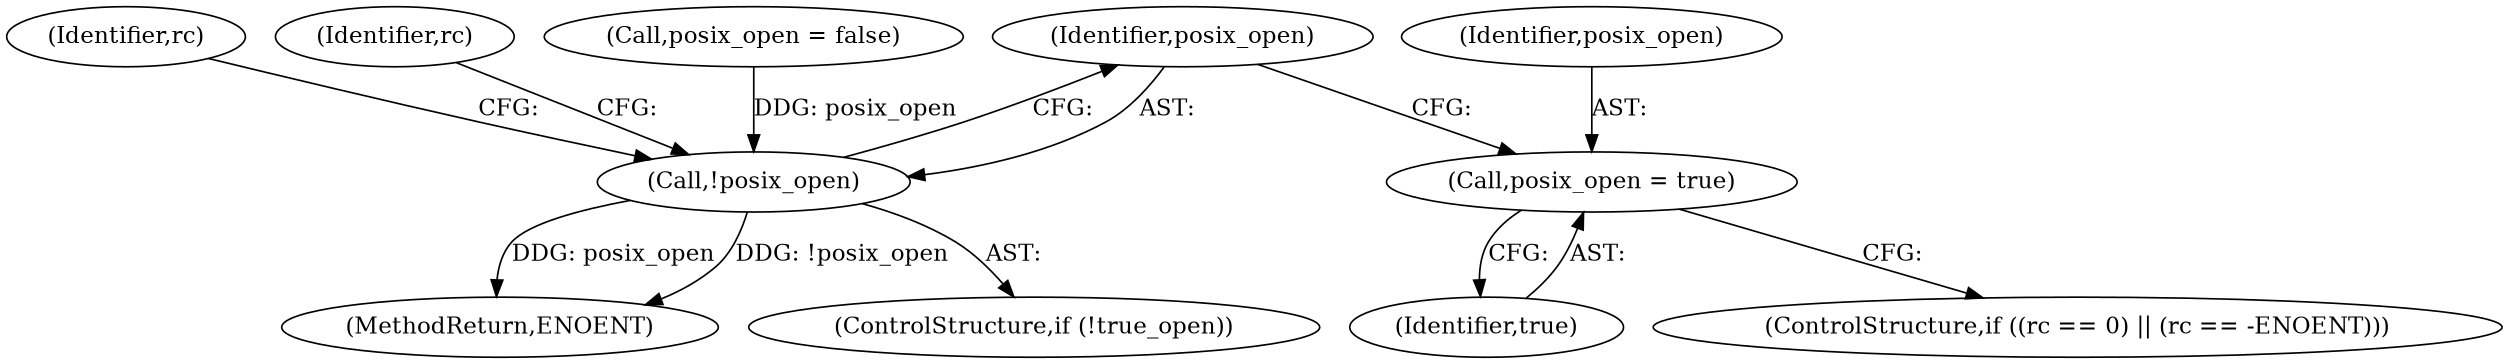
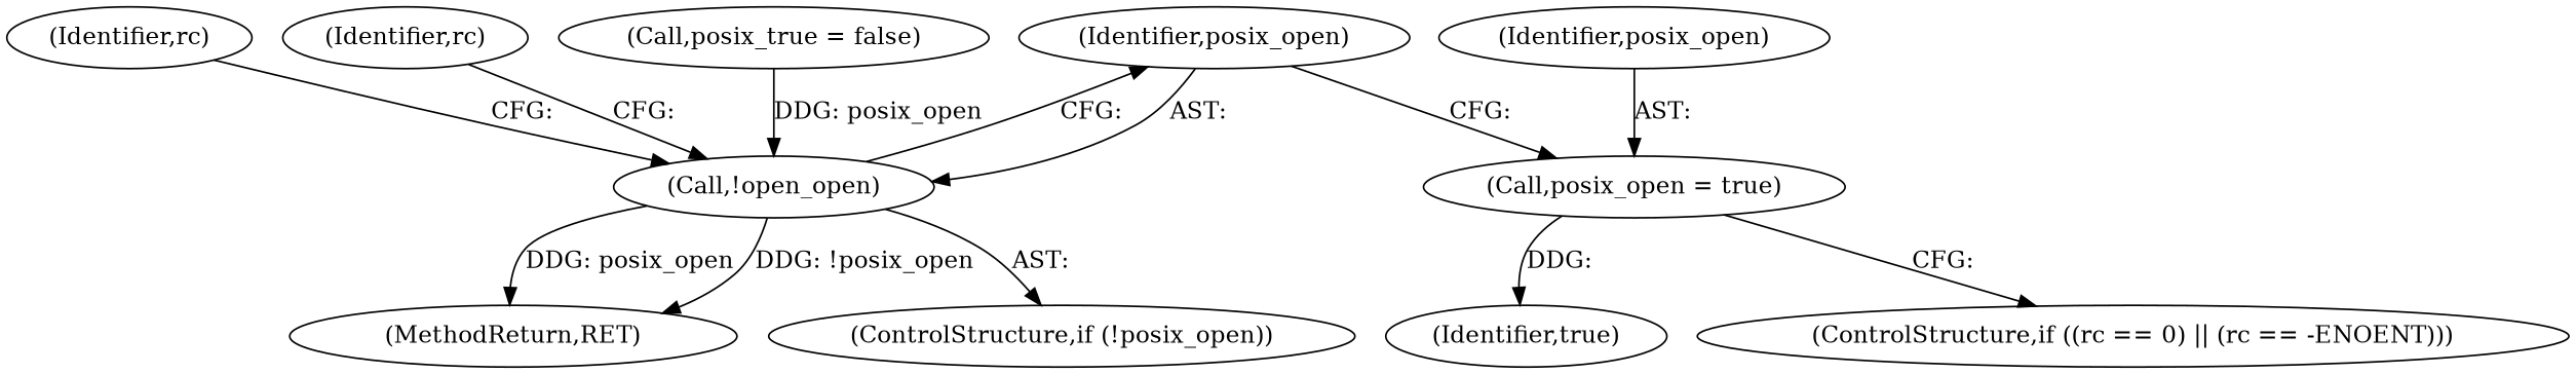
  digraph {
    n1 [label="(Call,posix_open = true)"]
    n2 [label="(Identifier,true)"]
    n3 [label="(ControlStructure,if ((rc == 0) || (rc == -ENOENT)))"]
-   n4 [label="(Call,!posix_open)"]
-   n5 [label="(MethodReturn,ENOENT)"]
-   n6 [label="(ControlStructure,if (!true_open))"]
+   n4 [label="(Call,!open_open)"]
+   n5 [label="(MethodReturn,RET)"]
+   n6 [label="(ControlStructure,if (!posix_open))"]
    n7 [label="(Identifier,posix_open)"]
    n8 [label="(Identifier,rc)"]
    n9 [label="(Identifier,rc)"]
-   n10 [label="(Call,posix_open = false)"]
+   n10 [label="(Call,posix_true = false)"]
    n11 [label="(Identifier,posix_open)"]
-   n1 -> n2 [label="CFG: "]
+   n1 -> n2 [label="DDG: "]
    n1 -> n3 [label="CFG: "]
-   n2 -> n1 [label="AST: "]
    n4 -> n5 [label="DDG: posix_open"]
    n4 -> n5 [label="DDG: !posix_open"]
    n4 -> n6 [label="AST: "]
    n4 -> n7 [label="CFG: "]
    n7 -> n1 [label="CFG: "]
    n7 -> n4 [label="AST: "]
    n8 -> n4 [label="CFG: "]
    n9 -> n4 [label="CFG: "]
    n10 -> n4 [label="DDG: posix_open"]
    n11 -> n1 [label="AST: "]
  }
